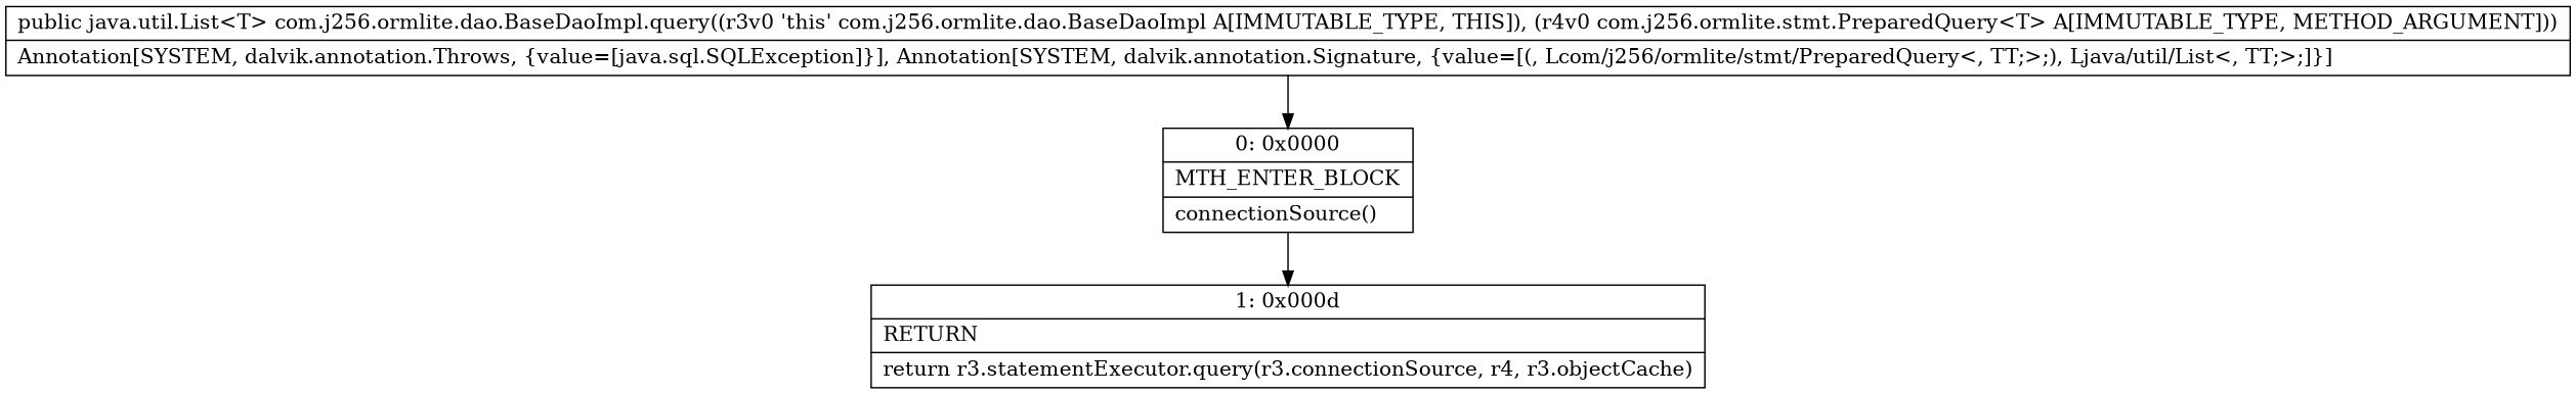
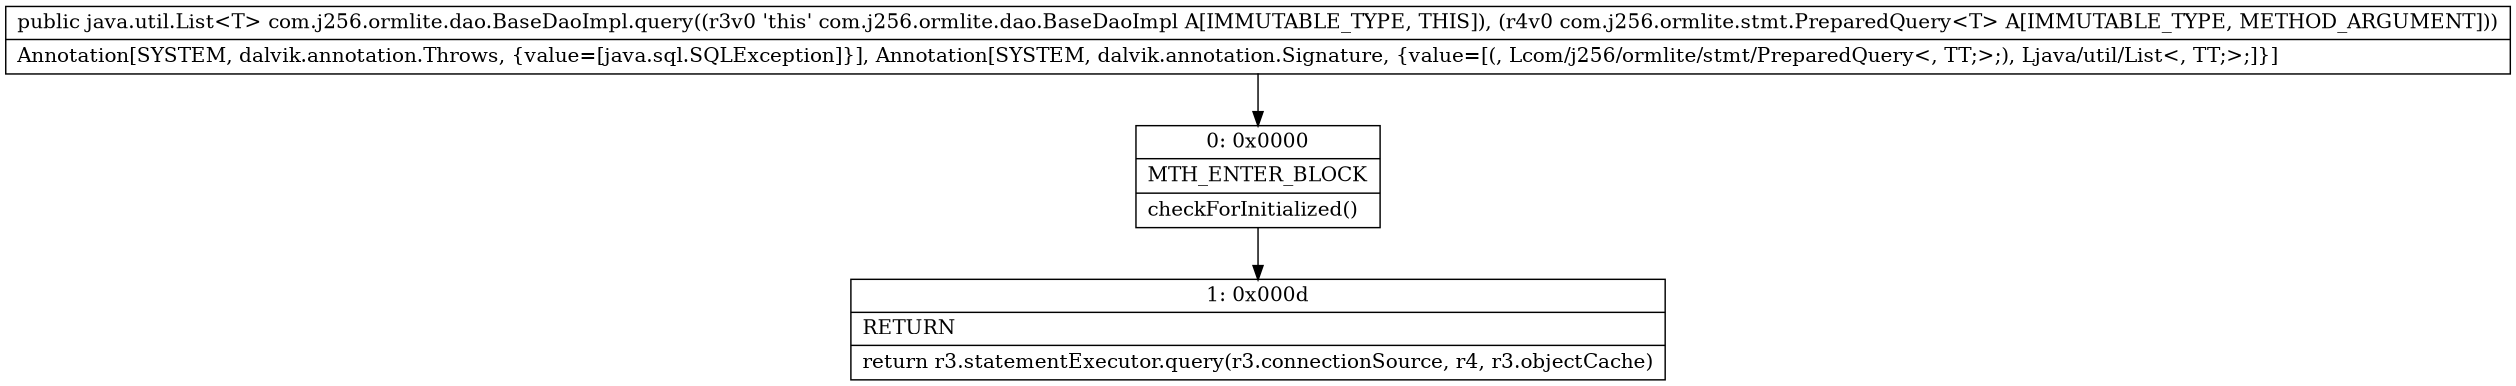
  digraph {
    node [shape=record]
-   n1 [label="{0\:\ 0x0000|MTH_ENTER_BLOCK\l|connectionSource()\l}"]
+   n1 [label="{0\:\ 0x0000|MTH_ENTER_BLOCK\l|checkForInitialized()\l}"]
    n2 [label="{1\:\ 0x000d|RETURN\l|return r3.statementExecutor.query(r3.connectionSource, r4, r3.objectCache)\l}"]
    n3 [label="{public java.util.List\<T\> com.j256.ormlite.dao.BaseDaoImpl.query((r3v0 'this' com.j256.ormlite.dao.BaseDaoImpl A[IMMUTABLE_TYPE, THIS]), (r4v0 com.j256.ormlite.stmt.PreparedQuery\<T\> A[IMMUTABLE_TYPE, METHOD_ARGUMENT]))  | Annotation[SYSTEM, dalvik.annotation.Throws, \{value=[java.sql.SQLException]\}], Annotation[SYSTEM, dalvik.annotation.Signature, \{value=[(, Lcom\/j256\/ormlite\/stmt\/PreparedQuery\<, TT;\>;), Ljava\/util\/List\<, TT;\>;]\}]\l}"]
    n1 -> n2
    n3 -> n1
  }
